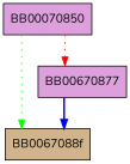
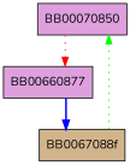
  digraph {
    fontname=Nunito
    splines=ortho
    node [fillcolor=plum fontname=Nunito shape=box style=filled]
    edge [fontname=Nunito style=dotted]
    n1 [label=BB00070850]
    BB0067088f [fillcolor=tan]
-   BB00670877
-   n1 -> BB0067088f [color=green]
+   BB00670877 [label=BB00660877]
+   BB0067088f -> n1 [color=green]
    n1 -> BB00670877 [color=red]
    BB00670877 -> BB0067088f [color=blue style=bold]
  }
